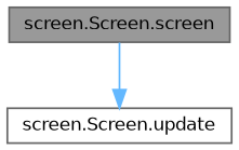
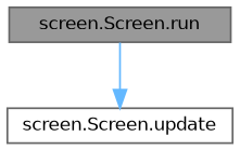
  digraph {
    rankdir=TB
    node [fontname=Helvetica fontsize=10 shape=box style=filled]
-   n1 [color=gray40 fillcolor=grey60 fontcolor=black height=0.2 label="screen.Screen.screen" width=0.4]
+   n1 [color=gray40 fillcolor=grey60 fontcolor=black height=0.2 label="screen.Screen.run" width=0.4]
    n2 [color=grey40 fillcolor=white height=0.2 label="screen.Screen.update" width=0.4]
    n1 -> n2 [color=steelblue1 fontname=Helvetica fontsize=10 labelfontname=Helvetica labelfontsize=10 style=solid]
  }
